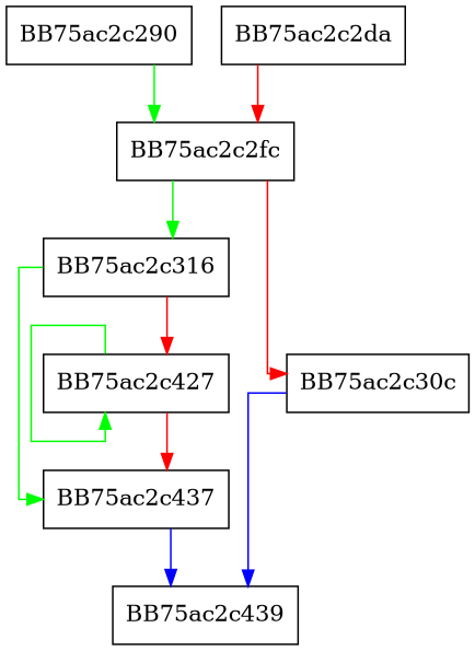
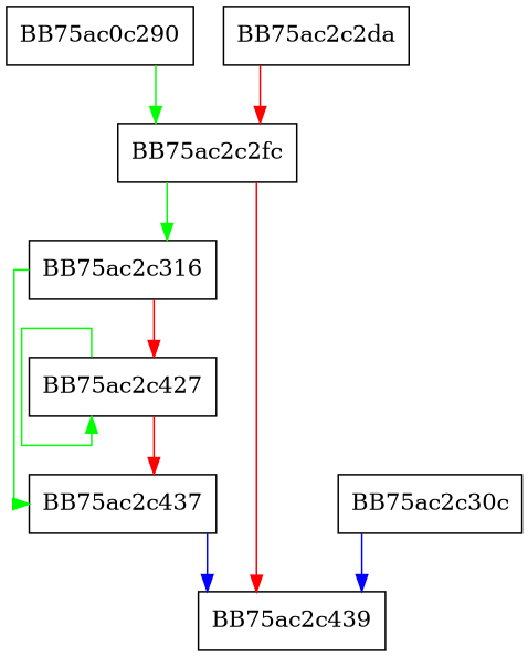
  digraph {
    splines=ortho
    node [shape=box]
    edge [color=green]
-   BB75ac2c290
+   BB75ac2c290 [label=BB75ac0c290]
    BB75ac2c2fc
    BB75ac2c316
    BB75ac2c30c
    BB75ac2c437
    BB75ac2c427
    BB75ac2c439
    BB75ac2c2da
    BB75ac2c290 -> BB75ac2c2fc
    BB75ac2c2fc -> BB75ac2c316
-   BB75ac2c2fc -> BB75ac2c30c [color=red]
+   BB75ac2c2fc -> BB75ac2c439 [color=red]
    BB75ac2c316 -> BB75ac2c437
    BB75ac2c316 -> BB75ac2c427 [color=red]
    BB75ac2c30c -> BB75ac2c439 [color=blue]
    BB75ac2c437 -> BB75ac2c439 [color=blue]
    BB75ac2c427 -> BB75ac2c437 [color=red]
    BB75ac2c427 -> BB75ac2c427
    BB75ac2c2da -> BB75ac2c2fc [color=red]
  }
